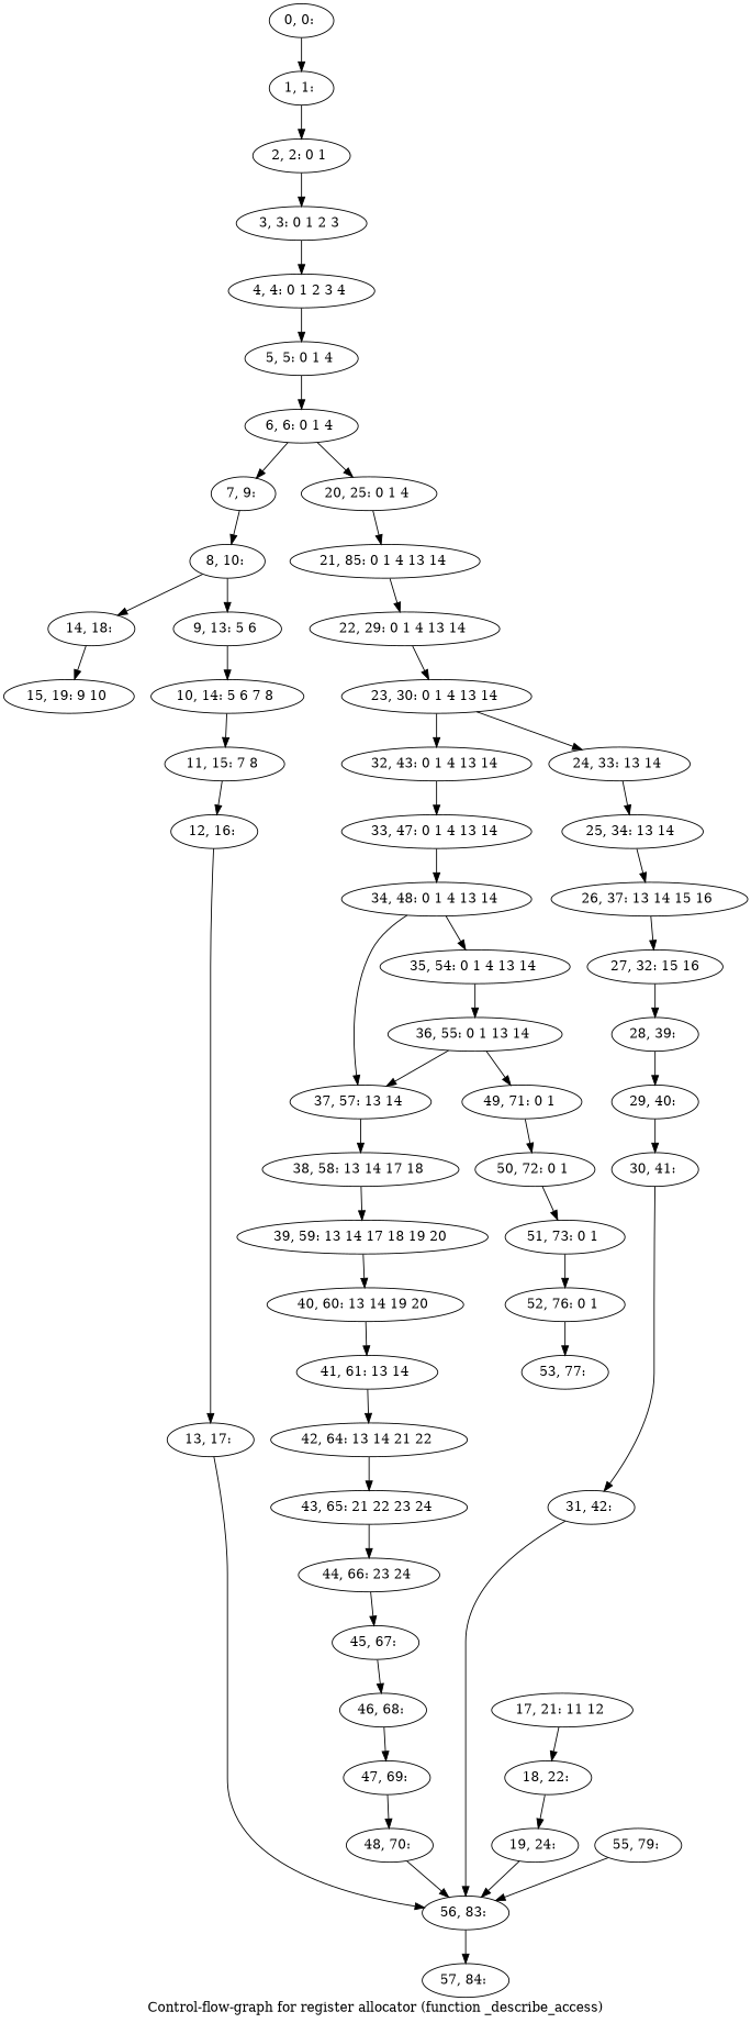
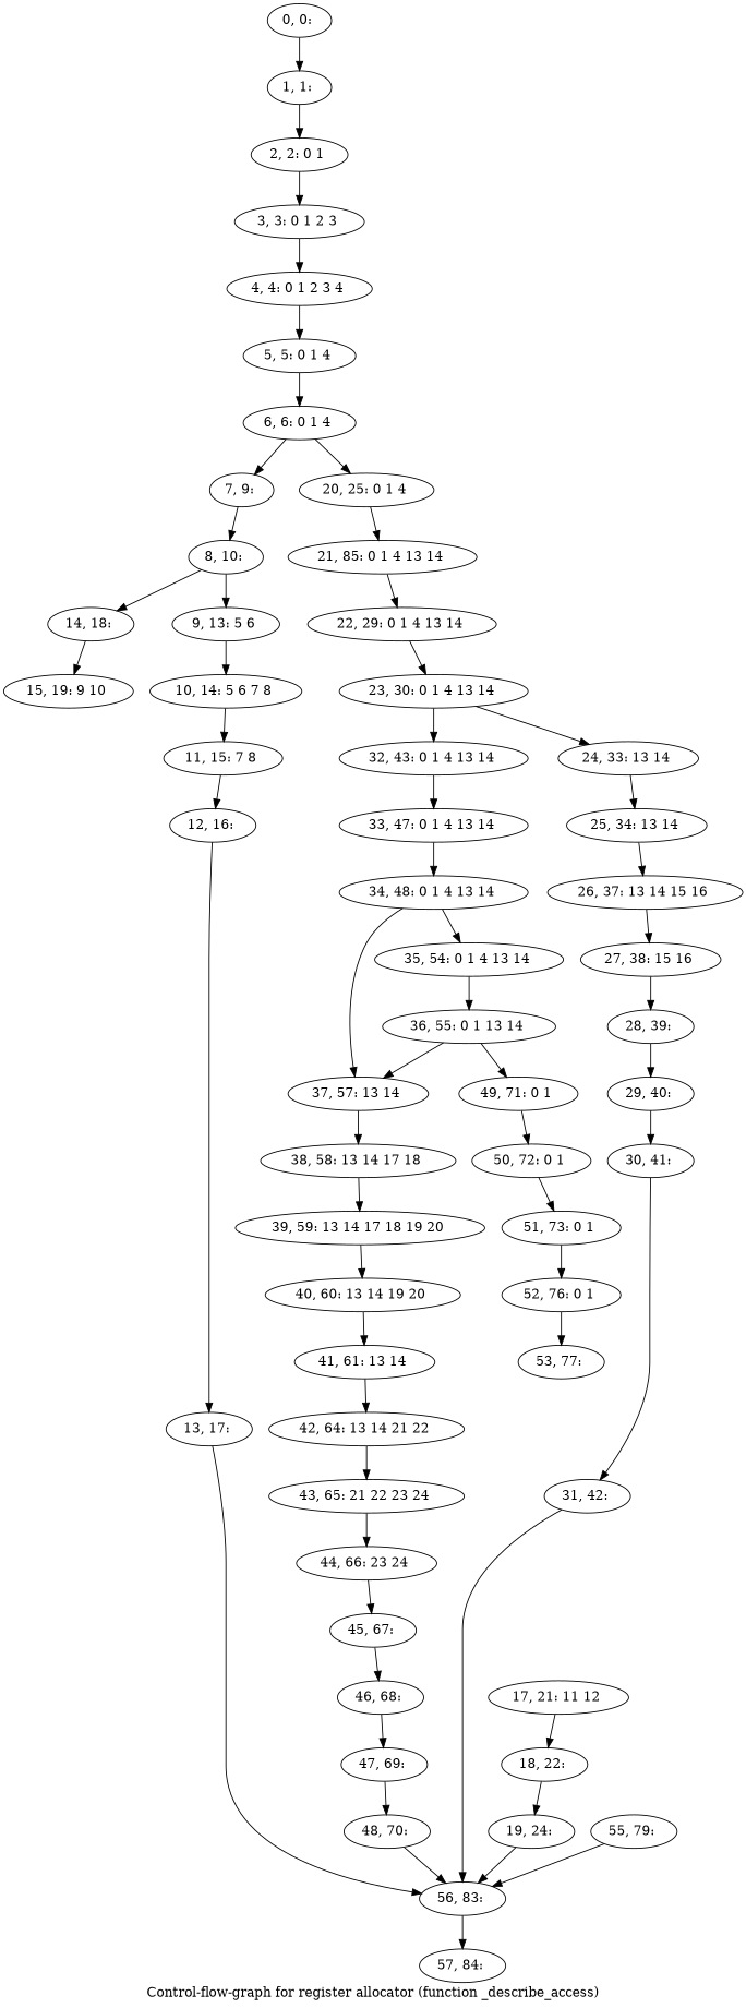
  digraph {
    label="Control-flow-graph for register allocator (function _describe_access)"
    n1 [label="0, 0: "]
    n2 [label="1, 1: "]
    n3 [label="2, 2: 0 1 "]
    n4 [label="3, 3: 0 1 2 3 "]
    n5 [label="4, 4: 0 1 2 3 4 "]
    n6 [label="5, 5: 0 1 4 "]
    n7 [label="6, 6: 0 1 4 "]
    n8 [label="7, 9: "]
    n9 [label="20, 25: 0 1 4 "]
    n10 [label="8, 10: "]
    n11 [label="21, 85: 0 1 4 13 14 "]
    n12 [label="9, 13: 5 6 "]
    n13 [label="14, 18: "]
    n14 [label="10, 14: 5 6 7 8 "]
    n15 [label="15, 19: 9 10 "]
    n16 [label="11, 15: 7 8 "]
    n17 [label="12, 16: "]
    n18 [label="13, 17: "]
    n19 [label="56, 83: "]
    n20 [label="57, 84: "]
    n21 [label="17, 21: 11 12 "]
    n22 [label="18, 22: "]
    n23 [label="19, 24: "]
    n24 [label="22, 29: 0 1 4 13 14 "]
    n25 [label="23, 30: 0 1 4 13 14 "]
    n26 [label="24, 33: 13 14 "]
    n27 [label="32, 43: 0 1 4 13 14 "]
    n28 [label="25, 34: 13 14 "]
    n29 [label="33, 47: 0 1 4 13 14 "]
    n30 [label="26, 37: 13 14 15 16 "]
-   n31 [label="27, 32: 15 16"]
+   n31 [label="27, 38: 15 16 "]
    n32 [label="28, 39: "]
    n33 [label="29, 40: "]
    n34 [label="30, 41: "]
    n35 [label="31, 42: "]
    n36 [label="34, 48: 0 1 4 13 14 "]
    n37 [label="35, 54: 0 1 4 13 14 "]
    n38 [label="37, 57: 13 14 "]
    n39 [label="36, 55: 0 1 13 14 "]
    n40 [label="38, 58: 13 14 17 18 "]
    n41 [label="49, 71: 0 1 "]
    n42 [label="50, 72: 0 1 "]
    n43 [label="39, 59: 13 14 17 18 19 20 "]
    n44 [label="40, 60: 13 14 19 20 "]
    n45 [label="41, 61: 13 14 "]
    n46 [label="42, 64: 13 14 21 22 "]
    n47 [label="43, 65: 21 22 23 24 "]
    n48 [label="44, 66: 23 24 "]
    n49 [label="45, 67: "]
    n50 [label="46, 68: "]
    n51 [label="47, 69: "]
    n52 [label="48, 70: "]
    n53 [label="51, 73: 0 1 "]
    n54 [label="52, 76: 0 1 "]
    n55 [label="53, 77: "]
    n56 [label="55, 79: "]
    n1 -> n2
    n2 -> n3
    n3 -> n4
    n4 -> n5
    n5 -> n6
    n6 -> n7
    n7 -> n8
    n7 -> n9
    n8 -> n10
    n9 -> n11
    n10 -> n12
    n10 -> n13
    n11 -> n24
    n12 -> n14
    n13 -> n15
    n14 -> n16
    n16 -> n17
    n17 -> n18
    n18 -> n19
    n19 -> n20
    n21 -> n22
    n22 -> n23
    n23 -> n19
    n24 -> n25
    n25 -> n26
    n25 -> n27
    n26 -> n28
    n27 -> n29
    n28 -> n30
    n29 -> n36
    n30 -> n31
    n31 -> n32
    n32 -> n33
    n33 -> n34
    n34 -> n35
    n35 -> n19
    n36 -> n37
    n36 -> n38
    n37 -> n39
    n38 -> n40
    n39 -> n38
    n39 -> n41
    n40 -> n43
    n41 -> n42
    n42 -> n53
    n43 -> n44
    n44 -> n45
    n45 -> n46
    n46 -> n47
    n47 -> n48
    n48 -> n49
    n49 -> n50
    n50 -> n51
    n51 -> n52
    n52 -> n19
    n53 -> n54
    n54 -> n55
    n56 -> n19
  }
